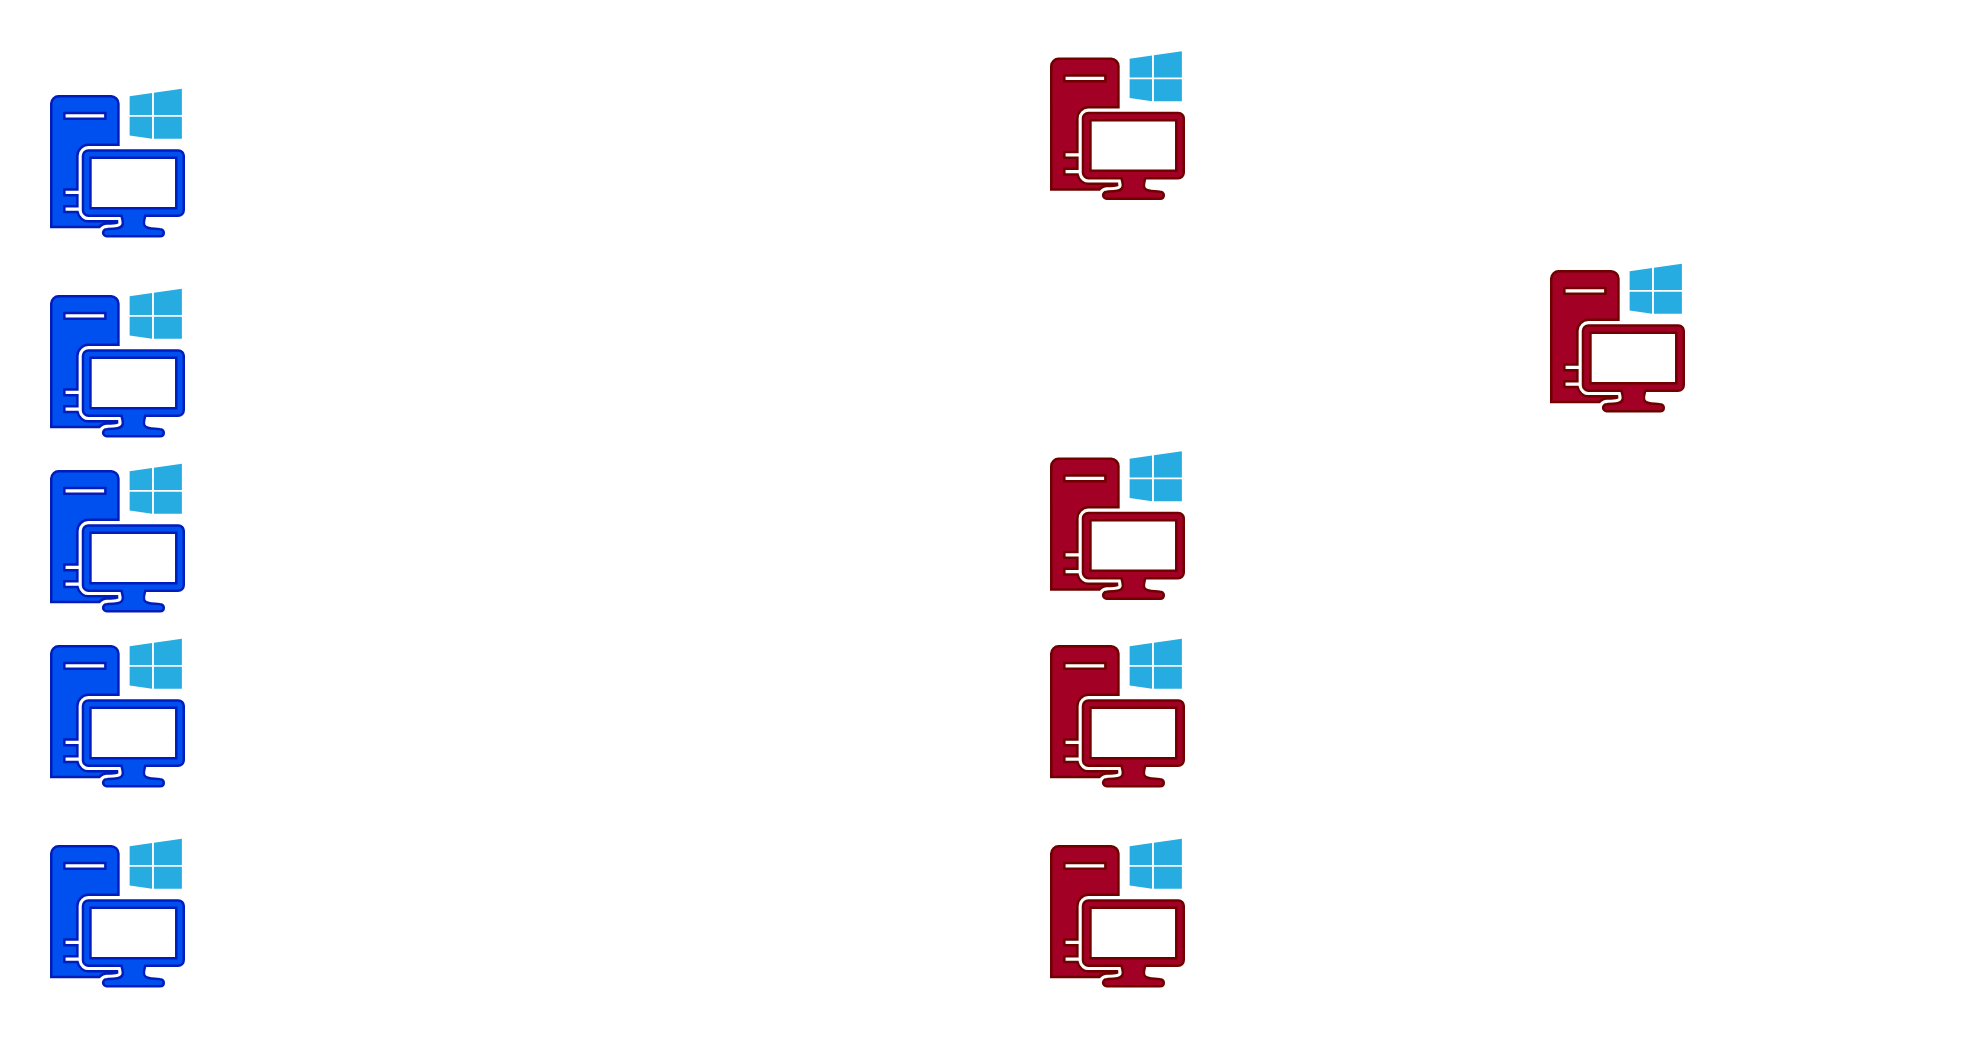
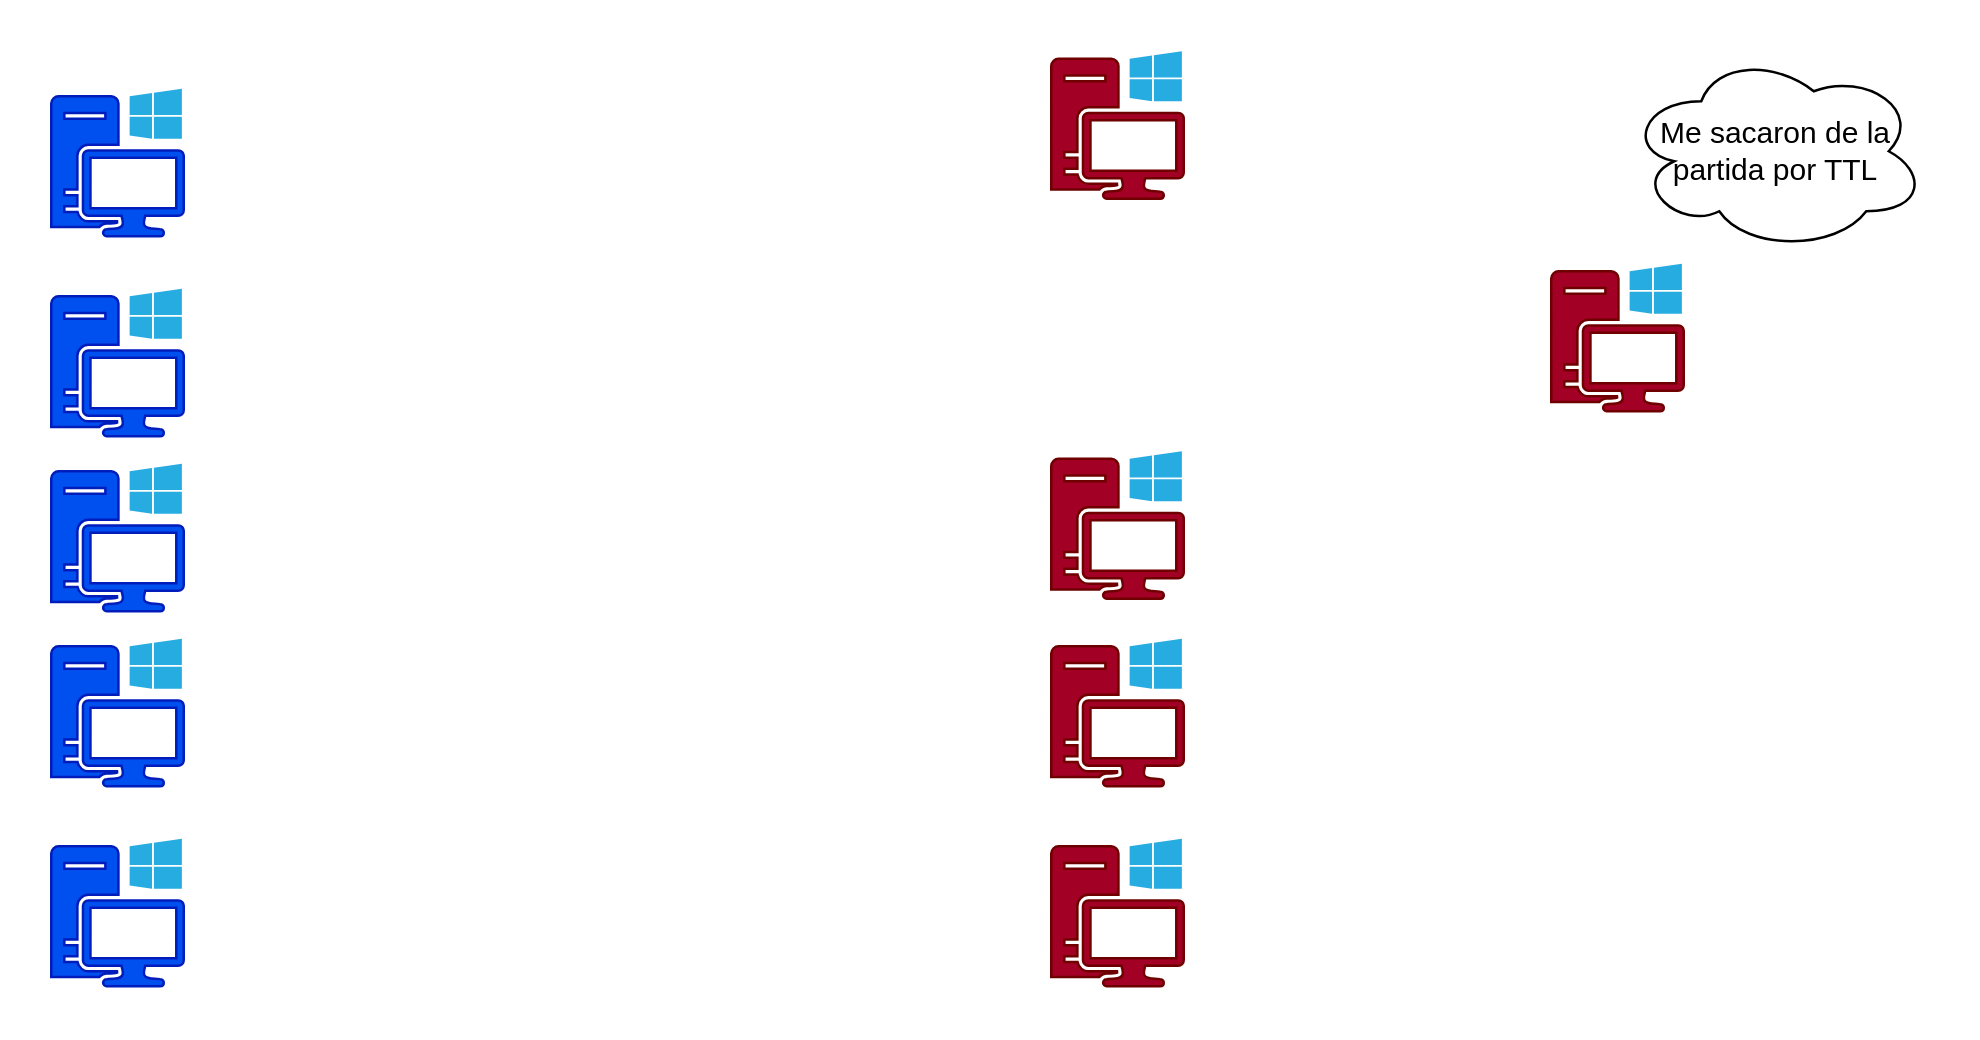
  <mxCell id="0" />
  <mxCell id="1" parent="0" />
  <mxCell id="2" value="" style="sketch=0;pointerEvents=1;shadow=0;dashed=0;html=1;strokeColor=#001DBC;fillColor=#0050ef;labelPosition=center;verticalLabelPosition=bottom;verticalAlign=top;outlineConnect=0;align=center;shape=mxgraph.office.devices.workstation_pc;fontColor=#ffffff;" vertex="1" parent="1"><mxGeometry x="20" y="335" width="53" height="59" as="geometry" /></mxCell>
  <mxCell id="3" value="" style="sketch=0;pointerEvents=1;shadow=0;dashed=0;html=1;strokeColor=#001DBC;fillColor=#0050ef;labelPosition=center;verticalLabelPosition=bottom;verticalAlign=top;outlineConnect=0;align=center;shape=mxgraph.office.devices.workstation_pc;fontColor=#ffffff;" vertex="1" parent="1"><mxGeometry x="20" y="35" width="53" height="59" as="geometry" /></mxCell>
  <mxCell id="4" value="" style="sketch=0;pointerEvents=1;shadow=0;dashed=0;html=1;strokeColor=#001DBC;fillColor=#0050ef;labelPosition=center;verticalLabelPosition=bottom;verticalAlign=top;outlineConnect=0;align=center;shape=mxgraph.office.devices.workstation_pc;fontColor=#ffffff;" vertex="1" parent="1"><mxGeometry x="20" y="255" width="53" height="59" as="geometry" /></mxCell>
  <mxCell id="5" value="" style="sketch=0;pointerEvents=1;shadow=0;dashed=0;html=1;strokeColor=#001DBC;fillColor=#0050ef;labelPosition=center;verticalLabelPosition=bottom;verticalAlign=top;outlineConnect=0;align=center;shape=mxgraph.office.devices.workstation_pc;fontColor=#ffffff;" vertex="1" parent="1"><mxGeometry x="20" y="185" width="53" height="59" as="geometry" /></mxCell>
  <mxCell id="6" value="" style="sketch=0;pointerEvents=1;shadow=0;dashed=0;html=1;strokeColor=#001DBC;fillColor=#0050ef;labelPosition=center;verticalLabelPosition=bottom;verticalAlign=top;outlineConnect=0;align=center;shape=mxgraph.office.devices.workstation_pc;fontColor=#ffffff;" vertex="1" parent="1"><mxGeometry x="20" y="115" width="53" height="59" as="geometry" /></mxCell>
  <mxCell id="7" value="" style="sketch=0;pointerEvents=1;shadow=0;dashed=0;html=1;strokeColor=#6F0000;fillColor=#a20025;labelPosition=center;verticalLabelPosition=bottom;verticalAlign=top;outlineConnect=0;align=center;shape=mxgraph.office.devices.workstation_pc;fontColor=#ffffff;" vertex="1" parent="1"><mxGeometry x="420" y="20" width="53" height="59" as="geometry" /></mxCell>
  <mxCell id="8" value="" style="sketch=0;pointerEvents=1;shadow=0;dashed=0;html=1;strokeColor=#6F0000;fillColor=#a20025;labelPosition=center;verticalLabelPosition=bottom;verticalAlign=top;outlineConnect=0;align=center;shape=mxgraph.office.devices.workstation_pc;fontColor=#ffffff;" vertex="1" parent="1"><mxGeometry x="620" y="105" width="53" height="59" as="geometry" /></mxCell>
  <mxCell id="9" value="" style="sketch=0;pointerEvents=1;shadow=0;dashed=0;html=1;strokeColor=#6F0000;fillColor=#a20025;labelPosition=center;verticalLabelPosition=bottom;verticalAlign=top;outlineConnect=0;align=center;shape=mxgraph.office.devices.workstation_pc;fontColor=#ffffff;" vertex="1" parent="1"><mxGeometry x="420" y="335" width="53" height="59" as="geometry" /></mxCell>
  <mxCell id="10" value="" style="sketch=0;pointerEvents=1;shadow=0;dashed=0;html=1;strokeColor=#6F0000;fillColor=#a20025;labelPosition=center;verticalLabelPosition=bottom;verticalAlign=top;outlineConnect=0;align=center;shape=mxgraph.office.devices.workstation_pc;fontColor=#ffffff;" vertex="1" parent="1"><mxGeometry x="420" y="255" width="53" height="59" as="geometry" /></mxCell>
  <mxCell id="11" value="" style="sketch=0;pointerEvents=1;shadow=0;dashed=0;html=1;strokeColor=#6F0000;fillColor=#a20025;labelPosition=center;verticalLabelPosition=bottom;verticalAlign=top;outlineConnect=0;align=center;shape=mxgraph.office.devices.workstation_pc;fontColor=#ffffff;" vertex="1" parent="1"><mxGeometry x="420" y="180" width="53" height="59" as="geometry" /></mxCell>
+ <mxCell id="12" value="Me sacaron de la partida por TTL" style="ellipse;shape=cloud;whiteSpace=wrap;html=1;" vertex="1" parent="1"><mxGeometry x="650" y="20" width="120" height="80" as="geometry" /></mxCell>
